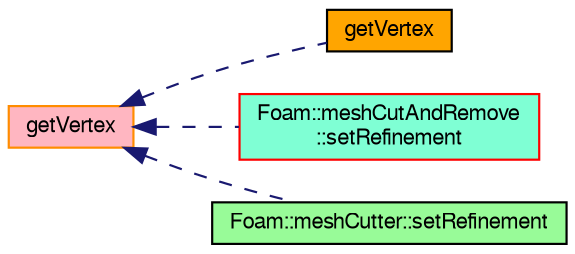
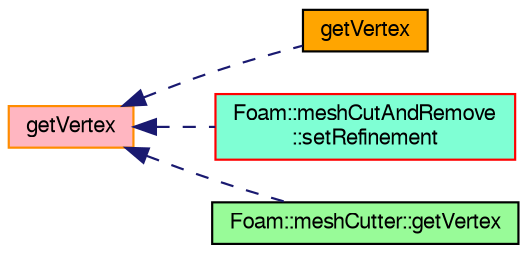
  digraph {
    rankdir=LR
    node [color=black fontname=FreeSans fontsize=10 shape=record style=filled]
    edge [color=midnightblue dir=back fontname=FreeSans fontsize=10 labelfontname=FreeSans labelfontsize=10 style=dashed]
    n1 [color=darkorange fillcolor=lightpink fontcolor=black height=0.2 label=getVertex width=0.4]
    n2 [height=0.2 label=getVertex width=0.4 fillcolor=orange]
    n3 [color=red height=0.2 label="Foam::meshCutAndRemove\l::setRefinement" width=0.4 fillcolor=aquamarine]
-   n4 [height=0.2 label="Foam::meshCutter::setRefinement" width=0.4 fillcolor=palegreen]
+   n4 [height=0.2 label="Foam::meshCutter::getVertex" width=0.4 fillcolor=palegreen]
    n1 -> n2
    n1 -> n3
    n1 -> n4
  }
